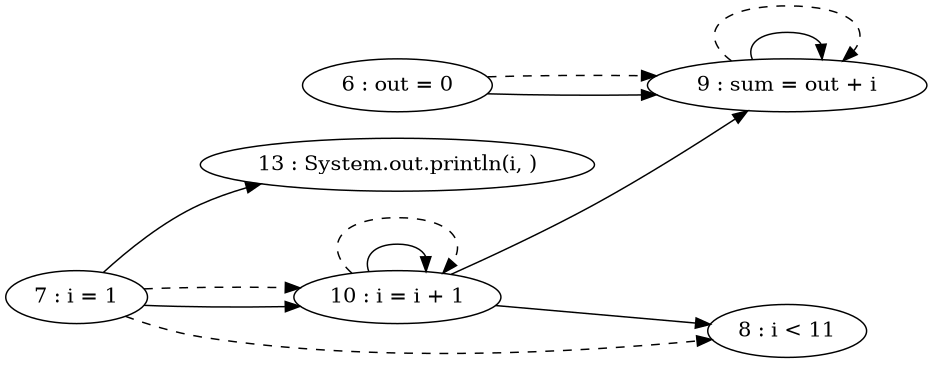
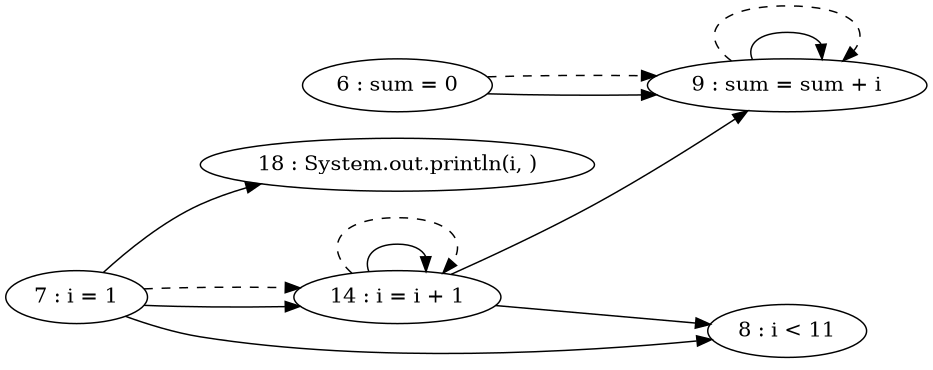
  digraph {
    rankdir=LR
-   "6 : sum = 0" [label="6 : out = 0"]
-   "9 : sum = sum + i" [label="9 : sum = out + i"]
+   "6 : sum = 0"
+   "9 : sum = sum + i"
    "7 : i = 1"
-   "13 : System.out.println(i, )"
+   "13 : System.out.println(i, )" [label="18 : System.out.println(i, )"]
    "8 : i < 11"
-   "10 : i = i + 1"
+   "10 : i = i + 1" [label="14 : i = i + 1"]
    "6 : sum = 0" -> "9 : sum = sum + i"
    "6 : sum = 0" -> "9 : sum = sum + i" [style=dashed]
    "9 : sum = sum + i" -> "9 : sum = sum + i"
    "9 : sum = sum + i" -> "9 : sum = sum + i" [style=dashed]
    "7 : i = 1" -> "13 : System.out.println(i, )"
-   "7 : i = 1" -> "8 : i < 11" [style=dashed]
+   "7 : i = 1" -> "8 : i < 11"
    "7 : i = 1" -> "10 : i = i + 1"
    "7 : i = 1" -> "10 : i = i + 1" [style=dashed]
    "10 : i = i + 1" -> "9 : sum = sum + i"
    "10 : i = i + 1" -> "8 : i < 11"
    "10 : i = i + 1" -> "10 : i = i + 1"
    "10 : i = i + 1" -> "10 : i = i + 1" [style=dashed]
  }
